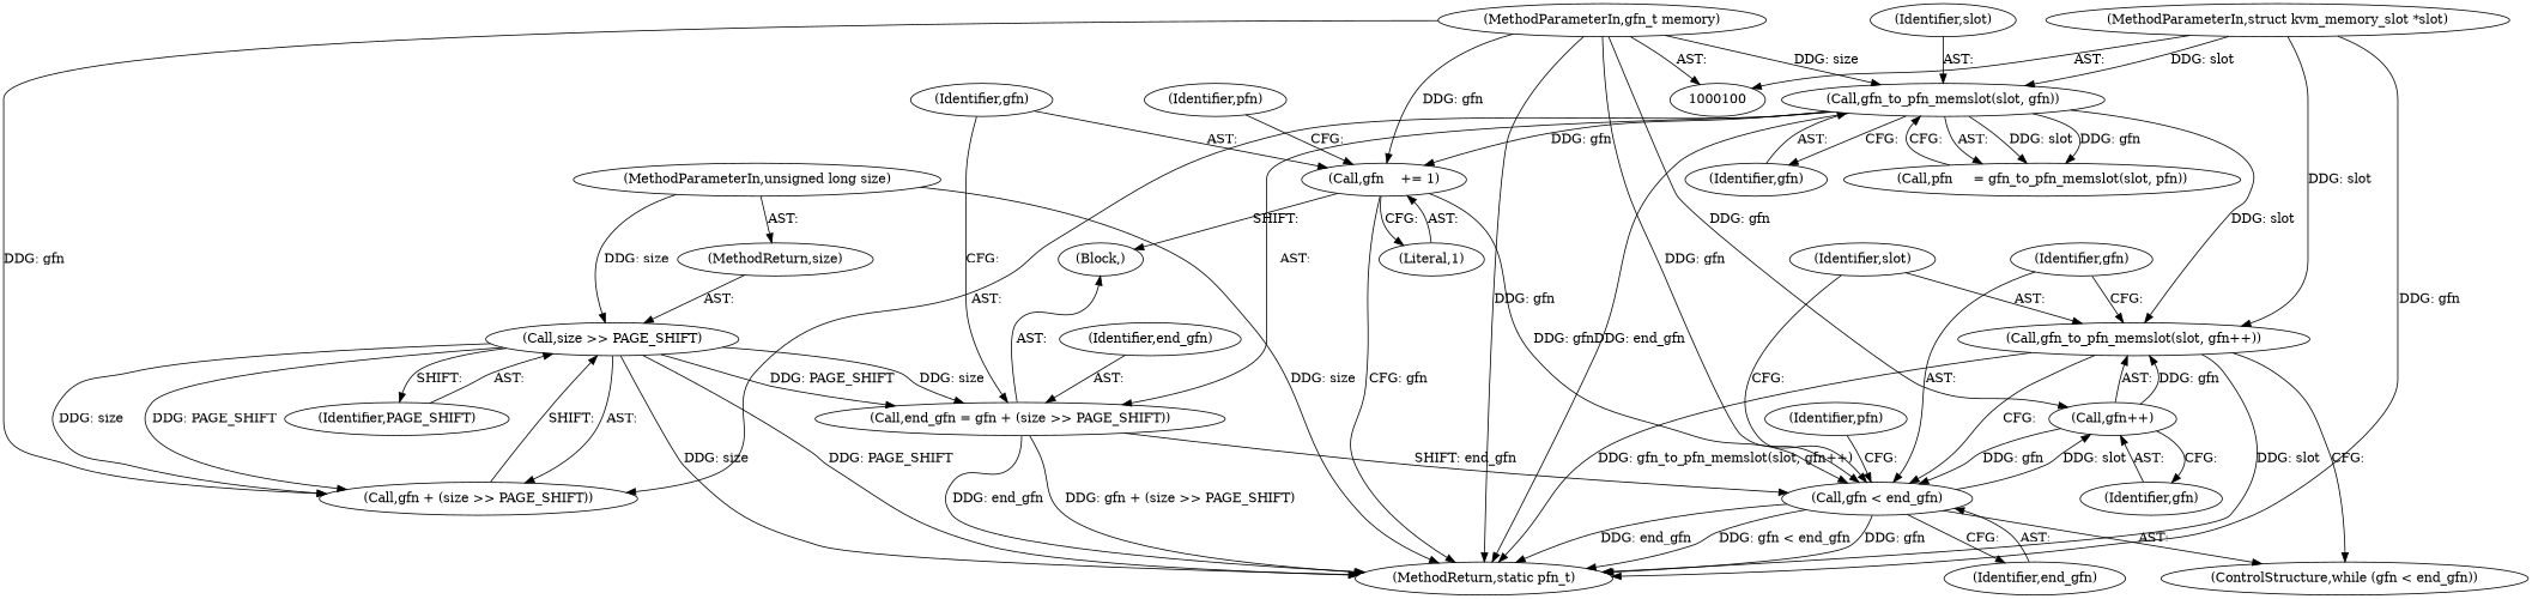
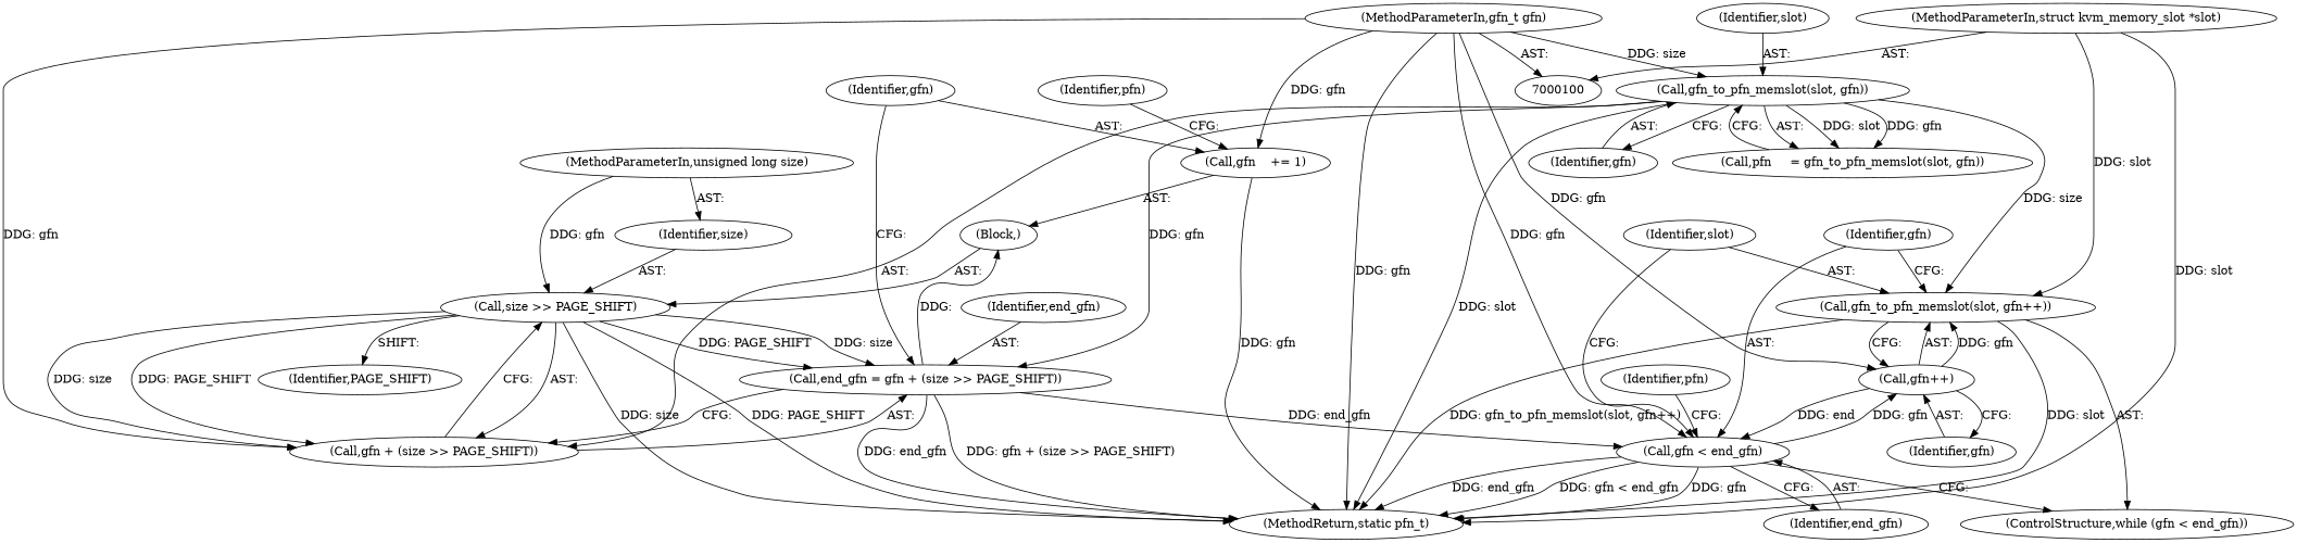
  digraph {
    fontname="DejaVu Serif"
    node [fontname="DejaVu Serif"]
    edge [fontname="DejaVu Serif"]
    n1 [label="(Call,gfn_to_pfn_memslot(slot, gfn++))"]
    n2 [label="(Call,gfn++)"]
    n3 [label="(ControlStructure,while (gfn < end_gfn))"]
    n4 [label="(MethodReturn,static pfn_t)"]
    n5 [label="(Call,gfn < end_gfn)"]
    n6 [label="(Identifier,gfn)"]
    n7 [label="(Call,gfn_to_pfn_memslot(slot, gfn))"]
    n8 [label="(Call,gfn    += 1)"]
    n9 [label="(Call,end_gfn = gfn + (size >> PAGE_SHIFT))"]
    n10 [label="(Identifier,gfn)"]
-   n11 [label="(Call,pfn     = gfn_to_pfn_memslot(slot, pfn))"]
+   n11 [label="(Call,pfn     = gfn_to_pfn_memslot(slot, gfn))"]
    n12 [label="(Call,gfn + (size >> PAGE_SHIFT))"]
    n13 [label="(Block,)"]
-   n14 [label="(Literal,1)"]
    n15 [label="(Call,size >> PAGE_SHIFT)"]
    n16 [label="(MethodParameterIn,struct kvm_memory_slot *slot)"]
-   1000100
-   n18 [label="(MethodParameterIn,gfn_t memory)"]
+   1000100 [label=7000100]
+   n18 [label="(MethodParameterIn,gfn_t gfn)"]
    n19 [label="(Identifier,end_gfn)"]
    n20 [label="(Identifier,PAGE_SHIFT)"]
    n21 [label="(MethodParameterIn,unsigned long size)"]
-   n22 [label="(MethodReturn,size)"]
+   n22 [label="(Identifier,size)"]
    n23 [label="(Identifier,gfn)"]
    n24 [label="(Identifier,slot)"]
    n25 [label="(Identifier,pfn)"]
    n26 [label="(Identifier,slot)"]
    n27 [label="(Identifier,end_gfn)"]
    n28 [label="(Identifier,gfn)"]
    n29 [label="(Identifier,pfn)"]
-   n1 -> n5 [label="CFG: "]
-   n1 -> n3 [label="CFG: "]
+   n1 -> n2 [label="CFG: "]
+   n1 -> n3 [label="AST: "]
    n1 -> n4 [label="DDG: slot"]
    n1 -> n4 [label="DDG: gfn_to_pfn_memslot(slot, gfn++)"]
    n2 -> n1 [label="AST: "]
    n2 -> n1 [label="DDG: gfn"]
-   n2 -> n5 [label="DDG: gfn"]
+   n2 -> n5 [label="DDG: end"]
    n2 -> n6 [label="CFG: "]
-   n5 -> n2 [label="DDG: slot"]
-   n5 -> n3 [label="AST: "]
+   n5 -> n2 [label="DDG: gfn"]
+   n5 -> n3 [label="CFG: "]
    n5 -> n4 [label="DDG: end_gfn"]
    n5 -> n4 [label="DDG: gfn < end_gfn"]
    n5 -> n4 [label="DDG: gfn"]
    n5 -> n19 [label="CFG: "]
    n6 -> n2 [label="AST: "]
-   n7 -> n1 [label="DDG: slot"]
-   n7 -> n4 [label="DDG: end_gfn"]
-   n7 -> n8 [label="DDG: gfn"]
-   n7 -> n9 [label="AST: "]
+   n7 -> n1 [label="DDG: size"]
+   n7 -> n4 [label="DDG: slot"]
+   n7 -> n9 [label="DDG: gfn"]
    n7 -> n10 [label="CFG: "]
    n7 -> n11 [label="AST: "]
    n7 -> n11 [label="DDG: slot"]
    n7 -> n11 [label="DDG: gfn"]
    n7 -> n12 [label="AST: "]
-   n8 -> n4 [label="CFG: gfn"]
-   n8 -> n5 [label="DDG: gfn"]
-   n8 -> n13 [label="SHIFT: "]
-   n8 -> n14 [label="CFG: "]
+   n8 -> n4 [label="DDG: gfn"]
+   n8 -> n13 [label="AST: "]
    n9 -> n4 [label="DDG: gfn + (size >> PAGE_SHIFT)"]
    n9 -> n4 [label="DDG: end_gfn"]
-   n9 -> n5 [label="SHIFT: end_gfn"]
-   n9 -> n13 [label="AST: "]
+   n9 -> n5 [label="DDG: end_gfn"]
+   n9 -> n12 [label="CFG: "]
+   n9 -> n13 [label="DDG: "]
    n10 -> n7 [label="AST: "]
    n11 -> n7 [label="CFG: "]
-   n12 -> n15 [label="SHIFT: "]
-   n14 -> n8 [label="AST: "]
+   n12 -> n9 [label="AST: "]
+   n12 -> n15 [label="CFG: "]
    n15 -> n4 [label="DDG: size"]
    n15 -> n4 [label="DDG: PAGE_SHIFT"]
    n15 -> n9 [label="DDG: size"]
    n15 -> n9 [label="DDG: PAGE_SHIFT"]
    n15 -> n12 [label="AST: "]
    n15 -> n12 [label="DDG: size"]
    n15 -> n12 [label="DDG: PAGE_SHIFT"]
    n15 -> n20 [label="SHIFT: "]
    n16 -> n1 [label="DDG: slot"]
-   n16 -> n4 [label="DDG: gfn"]
-   n16 -> n7 [label="DDG: slot"]
+   n16 -> n4 [label="DDG: slot"]
    n16 -> 1000100 [label="AST: "]
    n18 -> n2 [label="DDG: gfn"]
    n18 -> n4 [label="DDG: gfn"]
    n18 -> n5 [label="DDG: gfn"]
    n18 -> n7 [label="DDG: size"]
    n18 -> n8 [label="DDG: gfn"]
    n18 -> n12 [label="DDG: gfn"]
    n18 -> 1000100 [label="AST: "]
    n19 -> n5 [label="AST: "]
-   n20 -> n15 [label="AST: "]
-   n21 -> n4 [label="DDG: size"]
-   n21 -> n15 [label="DDG: size"]
+   n13 -> n15 [label="AST: "]
+   n21 -> n15 [label="DDG: gfn"]
    n21 -> n22 [label="AST: "]
    n22 -> n15 [label="AST: "]
    n23 -> n1 [label="CFG: "]
    n23 -> n5 [label="AST: "]
    n24 -> n1 [label="AST: "]
    n24 -> n5 [label="CFG: "]
    n25 -> n5 [label="CFG: "]
    n26 -> n7 [label="AST: "]
    n27 -> n9 [label="AST: "]
    n28 -> n8 [label="AST: "]
    n28 -> n9 [label="CFG: "]
    n29 -> n8 [label="CFG: "]
  }
